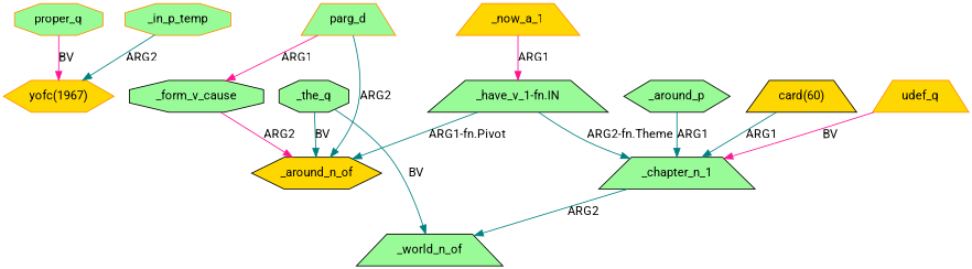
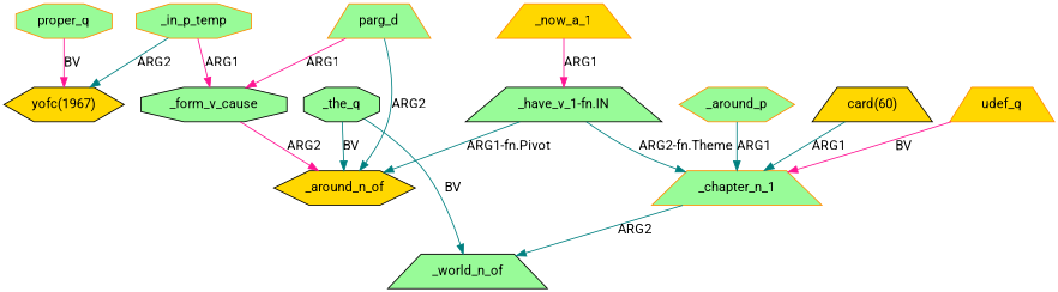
  digraph {
    fontname=Roboto
    node [color=black fillcolor=palegreen fontname=Roboto shape=trapezium style=filled]
    edge [color=teal fontname=Roboto]
    _in_p_temp [color=darkorange shape=octagon]
-   "yofc(1967)" [color=darkorange fillcolor=gold shape=hexagon]
+   "yofc(1967)" [fillcolor=gold shape=hexagon]
    _form_v_cause [shape=octagon]
    n4 [fillcolor=gold label=_around_n_of shape=hexagon]
    proper_q [color=darkorange shape=octagon]
    _now_a_1 [color=darkorange fillcolor=gold]
    "_have_v_1-fn.IN"
-   _chapter_n_1
+   _chapter_n_1 [color=darkorange]
    _world_n_of
    udef_q [color=darkorange fillcolor=gold]
-   _around_p [shape=hexagon]
+   _around_p [color=darkorange shape=hexagon]
    parg_d [color=darkorange]
    _the_q [shape=octagon]
    "card(60)" [fillcolor=gold]
    _in_p_temp -> "yofc(1967)" [label=ARG2]
+   _in_p_temp -> _form_v_cause [color=deeppink label=ARG1]
    _form_v_cause -> n4 [color=deeppink label=ARG2]
    proper_q -> "yofc(1967)" [color=deeppink label=BV]
    _now_a_1 -> "_have_v_1-fn.IN" [color=deeppink label=ARG1]
    "_have_v_1-fn.IN" -> n4 [label="ARG1-fn.Pivot"]
    "_have_v_1-fn.IN" -> _chapter_n_1 [label="ARG2-fn.Theme"]
    _chapter_n_1 -> _world_n_of [label=ARG2]
    udef_q -> _chapter_n_1 [color=deeppink label=BV]
    _around_p -> _chapter_n_1 [label=ARG1]
    parg_d -> _form_v_cause [color=deeppink label=ARG1]
    parg_d -> n4 [label=ARG2]
    _the_q -> n4 [label=BV]
    _the_q -> _world_n_of [label=BV]
    "card(60)" -> _chapter_n_1 [label=ARG1]
  }
